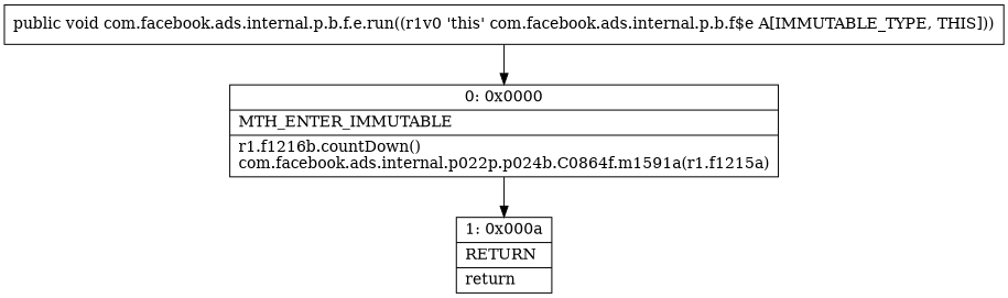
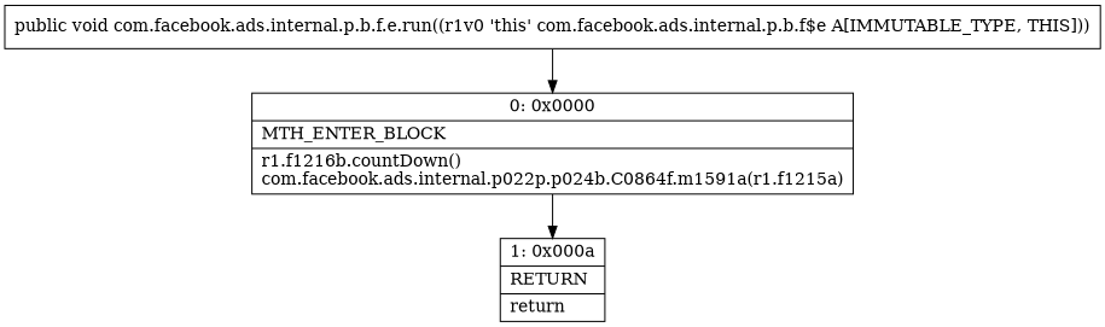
  digraph {
    node [shape=record]
-   n1 [label="{0\:\ 0x0000|MTH_ENTER_IMMUTABLE\l|r1.f1216b.countDown()\lcom.facebook.ads.internal.p022p.p024b.C0864f.m1591a(r1.f1215a)\l}"]
+   n1 [label="{0\:\ 0x0000|MTH_ENTER_BLOCK\l|r1.f1216b.countDown()\lcom.facebook.ads.internal.p022p.p024b.C0864f.m1591a(r1.f1215a)\l}"]
    n2 [label="{1\:\ 0x000a|RETURN\l|return\l}"]
    n3 [label="{public void com.facebook.ads.internal.p.b.f.e.run((r1v0 'this' com.facebook.ads.internal.p.b.f$e A[IMMUTABLE_TYPE, THIS])) }"]
    n1 -> n2
    n3 -> n1
  }
